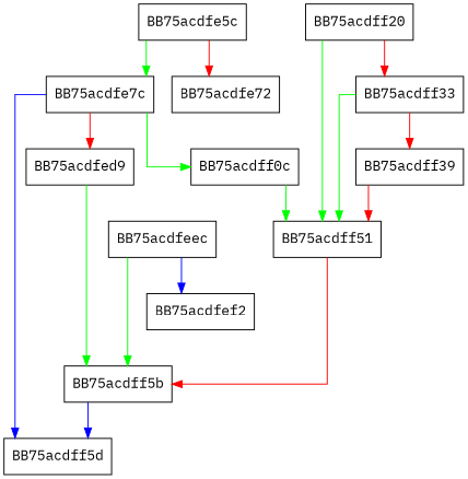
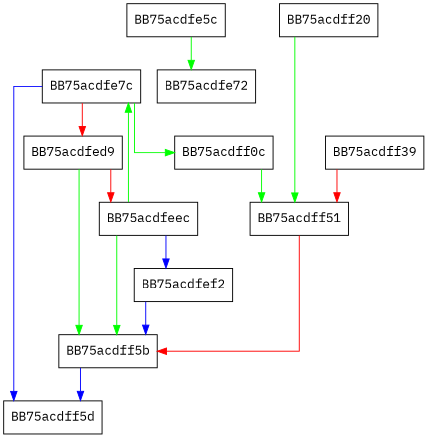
  digraph {
    fontname="IBM Plex Mono"
    splines=ortho
    node [fontname="IBM Plex Mono" shape=box]
    edge [color=green fontname="IBM Plex Mono"]
    BB75acdfe5c
    BB75acdfe7c
    BB75acdfe72
    BB75acdff0c
    BB75acdfed9
    BB75acdff5d
    BB75acdff51
    BB75acdff5b
    BB75acdfeec
    BB75acdff20
-   BB75acdff33
    BB75acdfef2
    BB75acdff39
-   BB75acdfe5c -> BB75acdfe7c
-   BB75acdfe5c -> BB75acdfe72 [color=red]
+   BB75acdfeec -> BB75acdfe7c
+   BB75acdfe5c -> BB75acdfe72
    BB75acdfe7c -> BB75acdff0c
    BB75acdfe7c -> BB75acdfed9 [color=red]
    BB75acdfe7c -> BB75acdff5d [color=blue]
    BB75acdff0c -> BB75acdff51
    BB75acdfed9 -> BB75acdff5b
+   BB75acdfed9 -> BB75acdfeec [color=red]
    BB75acdff51 -> BB75acdff5b [color=red]
    BB75acdff5b -> BB75acdff5d [color=blue]
    BB75acdfeec -> BB75acdff5b
    BB75acdfeec -> BB75acdfef2 [color=blue]
    BB75acdff20 -> BB75acdff51
-   BB75acdff20 -> BB75acdff33 [color=red]
-   BB75acdff33 -> BB75acdff51
-   BB75acdff33 -> BB75acdff39 [color=red]
+   BB75acdfef2 -> BB75acdff5b [color=blue]
    BB75acdff39 -> BB75acdff51 [color=red]
  }
